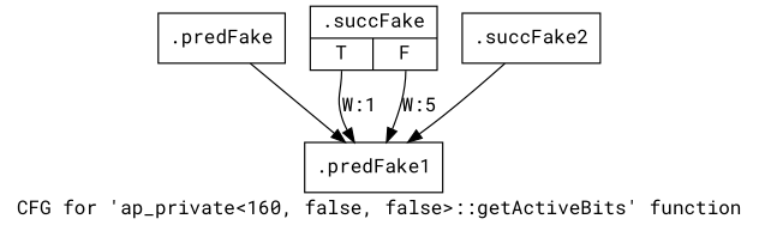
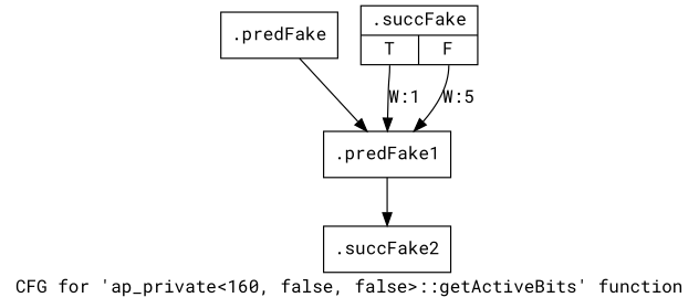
  digraph {
    fontname="Roboto Mono"
    label="CFG for 'ap_private\<160, false, false\>::getActiveBits' function"
    node [fontname="Roboto Mono" shape=record filename="/mnt/xilinx/Vitis_HLS/2021.2/include/etc/ap_private.h" linenumber=5540]
    edge [execusionnum=4 filename="/mnt/xilinx/Vitis_HLS/2021.2/include/etc/ap_private.h" fontname="Roboto Mono"]
    n1 [label="{.predFake}" filename="" linenumber=""]
    n2 [label="{.predFake1}"]
    n3 [label="{.succFake|{<s0>T|<s1>F}}"]
    n4 [label="{.succFake2}"]
    n1 -> n2
-   n4 -> n2
+   n2 -> n4
    n3 -> n2 [execusionnum=0 label="W:1" tailport=s0]
    n3 -> n2 [label="W:5" tailport=s1]
  }
